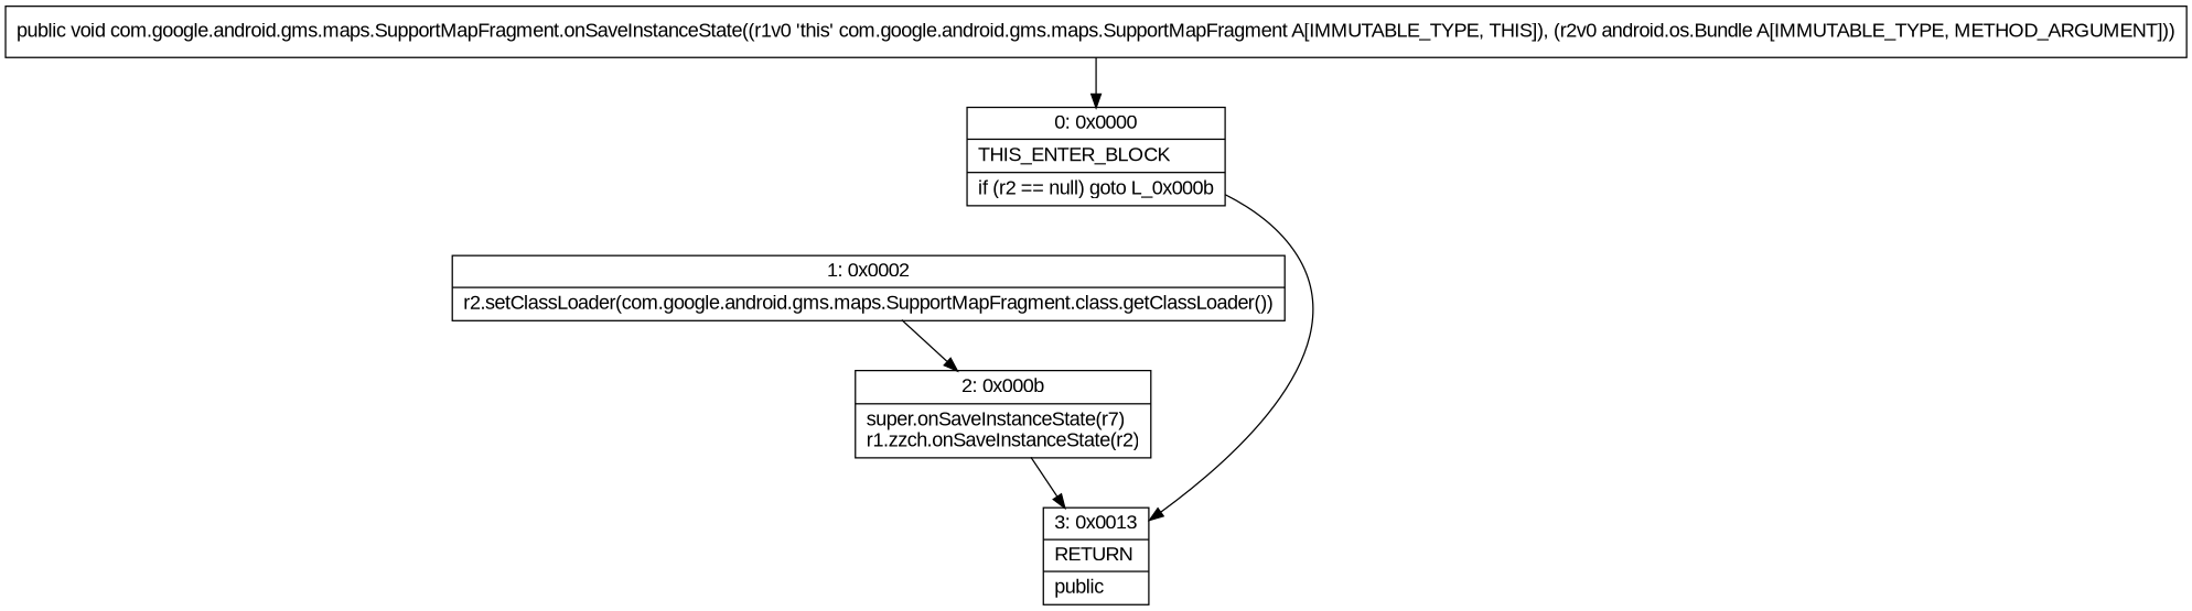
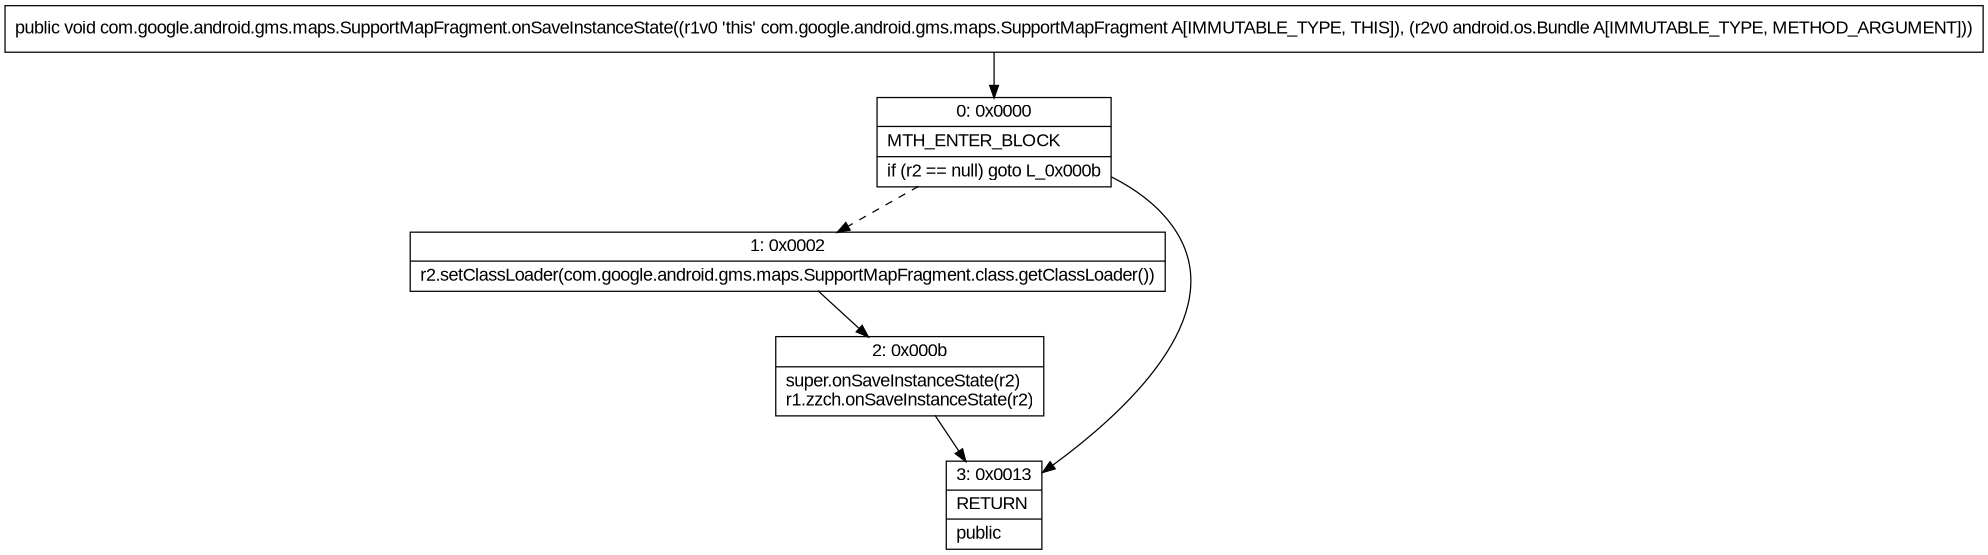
  digraph {
    fontname="Liberation Sans"
    node [fontname="Liberation Sans" shape=record]
    edge [fontname="Liberation Sans"]
-   n1 [label="{0\:\ 0x0000|THIS_ENTER_BLOCK\l|if (r2 == null) goto L_0x000b\l}"]
+   n1 [label="{0\:\ 0x0000|MTH_ENTER_BLOCK\l|if (r2 == null) goto L_0x000b\l}"]
    n2 [label="{1\:\ 0x0002|r2.setClassLoader(com.google.android.gms.maps.SupportMapFragment.class.getClassLoader())\l}"]
    n3 [label="{3\:\ 0x0013|RETURN\l|public\l}"]
-   n4 [label="{2\:\ 0x000b|super.onSaveInstanceState(r7)\lr1.zzch.onSaveInstanceState(r2)\l}"]
+   n4 [label="{2\:\ 0x000b|super.onSaveInstanceState(r2)\lr1.zzch.onSaveInstanceState(r2)\l}"]
    n5 [label="{public void com.google.android.gms.maps.SupportMapFragment.onSaveInstanceState((r1v0 'this' com.google.android.gms.maps.SupportMapFragment A[IMMUTABLE_TYPE, THIS]), (r2v0 android.os.Bundle A[IMMUTABLE_TYPE, METHOD_ARGUMENT])) }"]
+   n1 -> n2 [style=dashed]
    n1 -> n3
    n2 -> n4
    n4 -> n3
    n5 -> n1
  }
